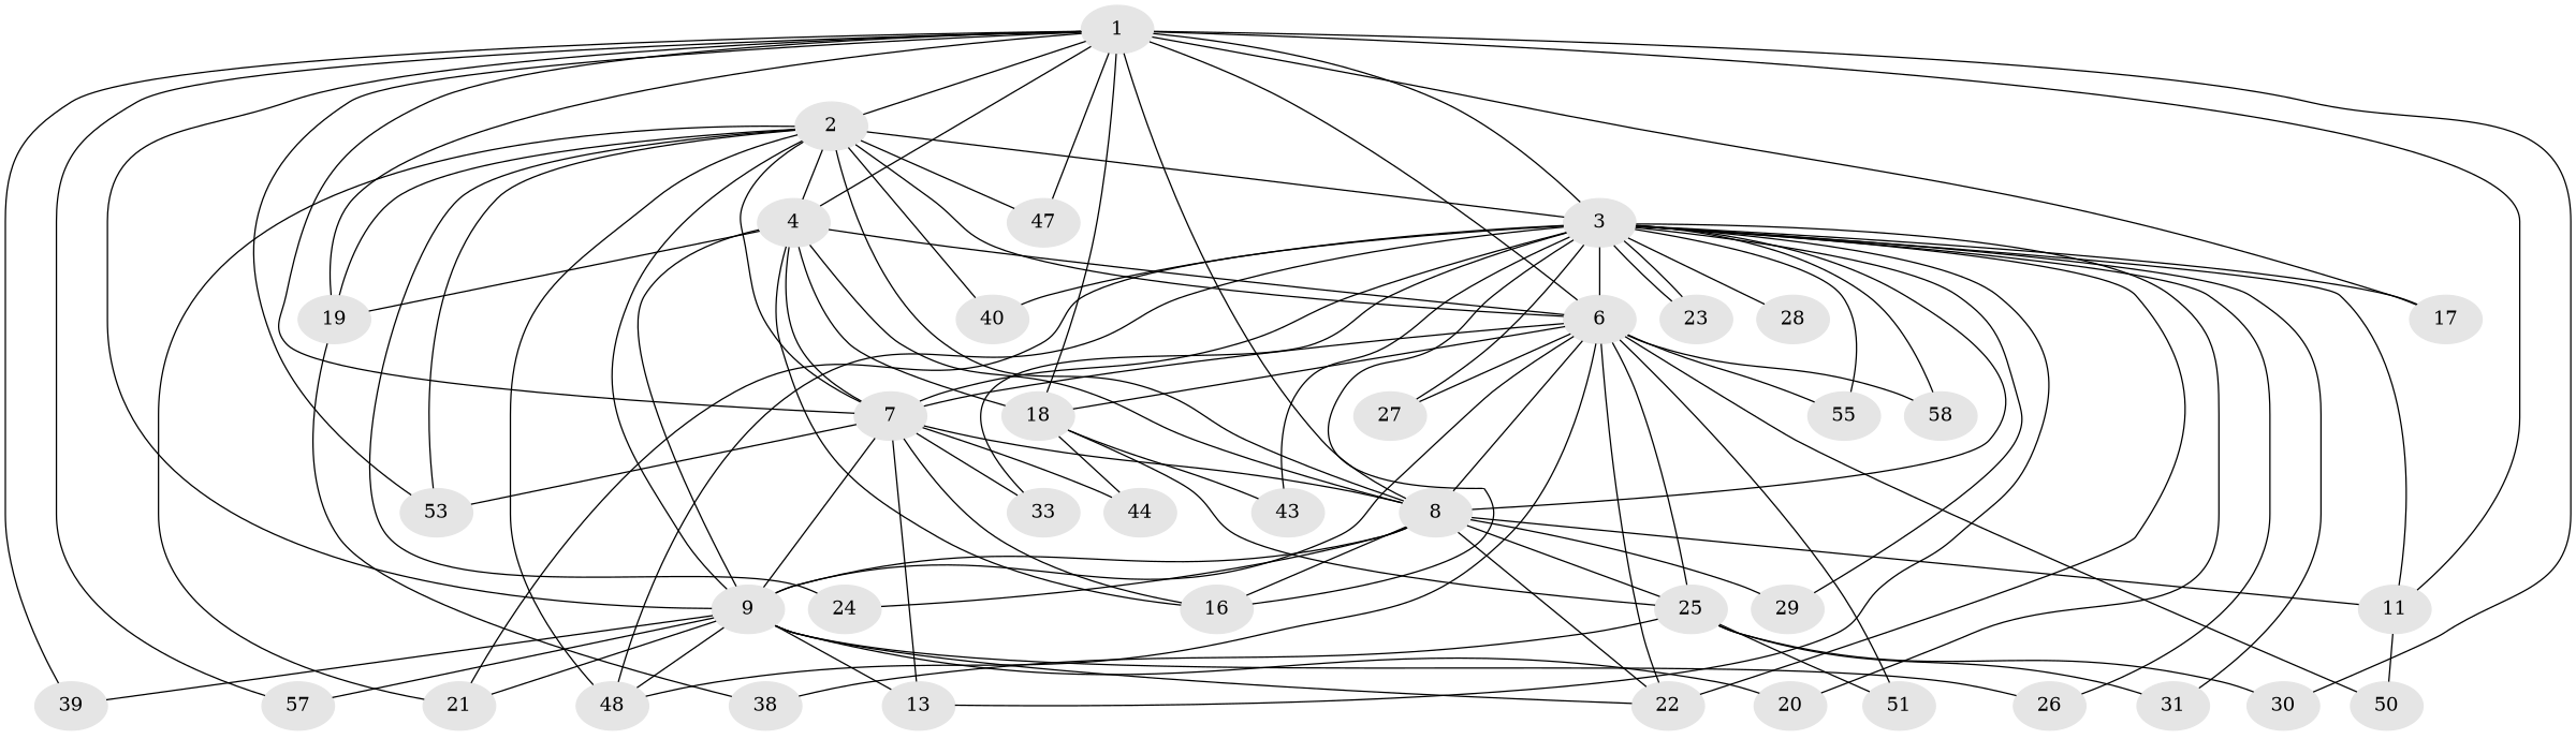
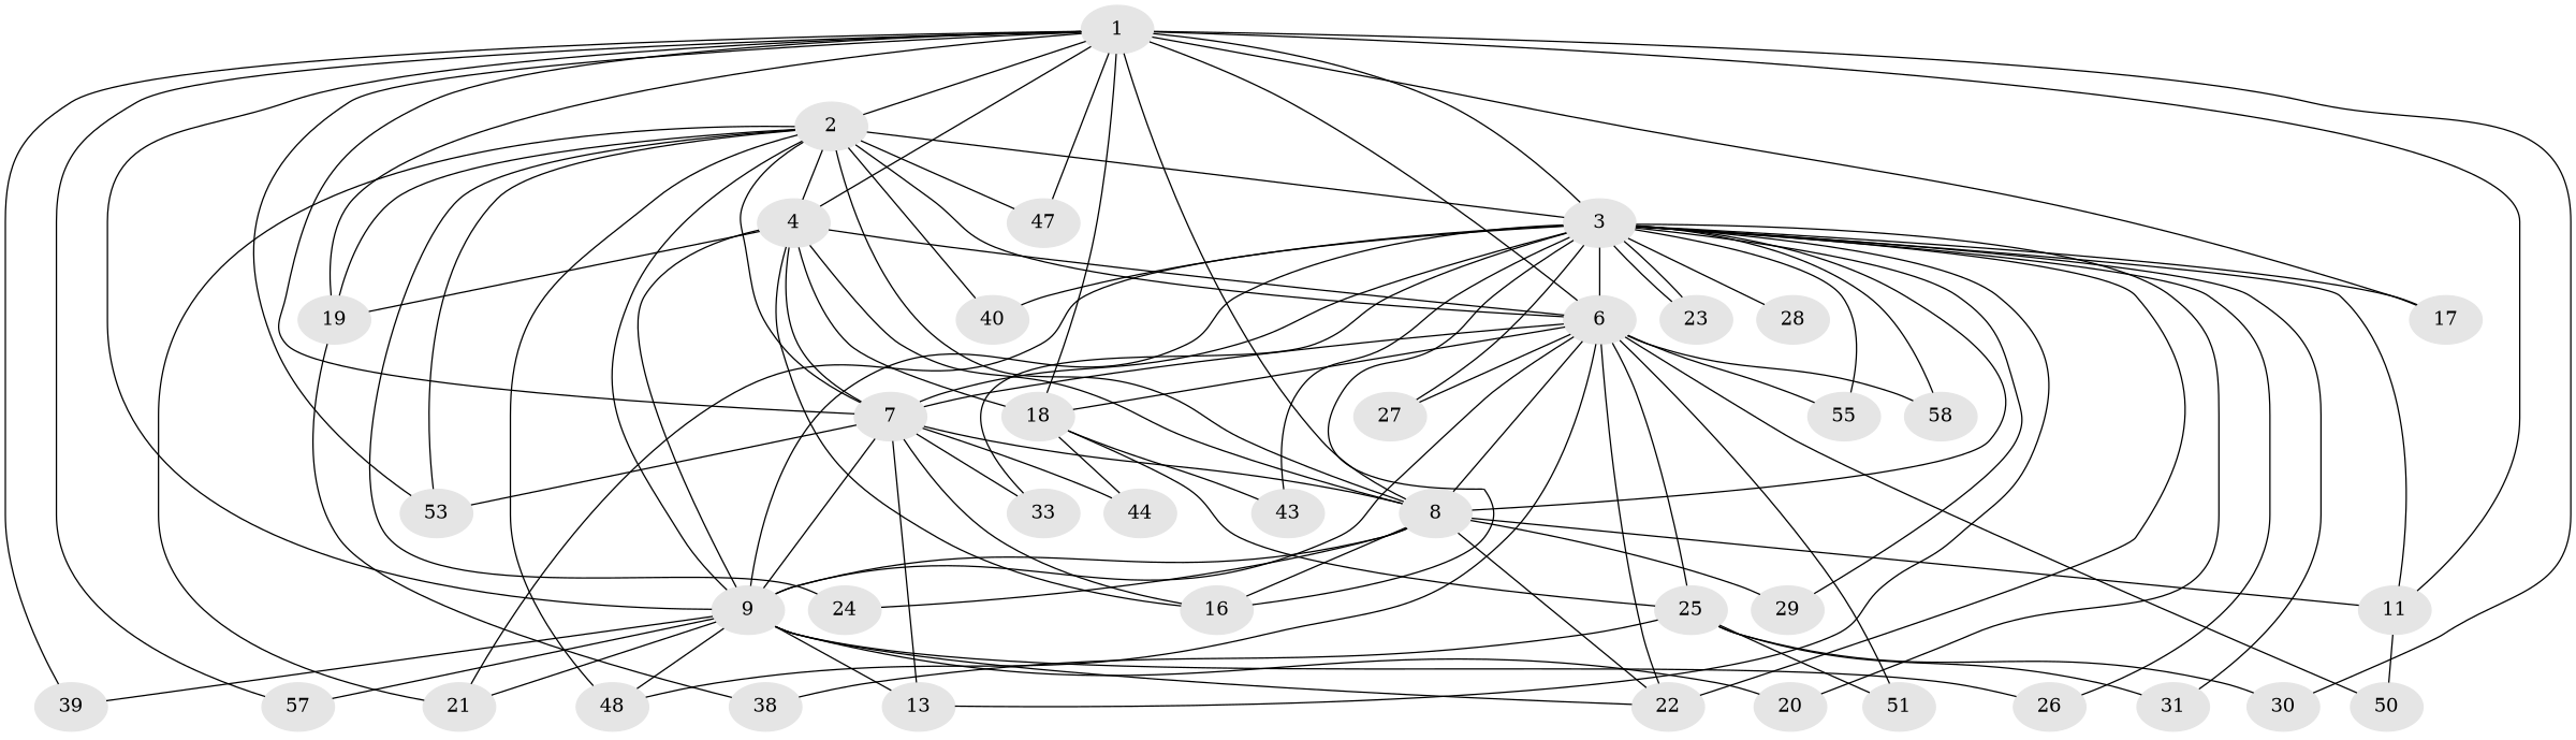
  graph {
    node [color=gray90 style=filled]
    1 [super="+41"]
    2 [super="+46"]
    3 [super="+5"]
    4 [super="+37"]
    6 [super="+12"]
    7 [super="+42"]
    8 [super="+10"]
    9 [super="+49"]
    11 [super="+14"]
    17
    18 [super="+32"]
    19
    30
    39
    47
    53 [super="+56"]
    57
    21 [super="+52"]
    24
    40 [super="+54"]
    48
    13 [super="+15"]
    16 [super="+35"]
    20
    23
    26
    27
    28
    29
    31
    33 [super="+36"]
    43
    55
    58
    22 [super="+34"]
    25 [super="+45"]
    50
    51
    44
    38
    1 -- 2
    1 -- 3 [weight=2]
    1 -- 4
    1 -- 6
    1 -- 7
    1 -- 8 [weight=2]
    1 -- 9
    1 -- 11
    1 -- 17
    1 -- 18 [weight=2]
    1 -- 19
    1 -- 30
    1 -- 39
    1 -- 47
    1 -- 53
    1 -- 57
    2 -- 3 [weight=2]
    2 -- 4
    2 -- 6
    2 -- 7
    2 -- 8 [weight=2]
    2 -- 9
    2 -- 19
    2 -- 47
    2 -- 53
    2 -- 21
    2 -- 24
    2 -- 40
    2 -- 48
    3 -- 6 [weight=3]
    3 -- 7 [weight=2]
    3 -- 8 [weight=4]
-   3 -- 48 [weight=2]
+   3 -- 9 [weight=2]
    3 -- 11
    3 -- 17
    3 -- 21
    3 -- 40 [weight=2]
    3 -- 13
    3 -- 16
    3 -- 20
    3 -- 23
    3 -- 23
    3 -- 26
    3 -- 27
    3 -- 28 [weight=2]
    3 -- 29
    3 -- 31
    3 -- 33 [weight=2]
    3 -- 43
    3 -- 55
    3 -- 58
    3 -- 22 [weight=3]
    4 -- 6
    4 -- 7
    4 -- 8 [weight=2]
    4 -- 9
    4 -- 18
    4 -- 19
    4 -- 16
    6 -- 7
    6 -- 8 [weight=2]
    6 -- 9
    6 -- 18
    6 -- 48
    6 -- 27
    6 -- 55
    6 -- 58
    6 -- 22
    6 -- 25
    6 -- 50
    6 -- 51
    7 -- 8 [weight=2]
    7 -- 9
    7 -- 53
    7 -- 13
    7 -- 16
    7 -- 33
    7 -- 44
    8 -- 9 [weight=2]
    8 -- 11
    8 -- 24
    8 -- 16
    8 -- 29
    8 -- 22
-   8 -- 25
    9 -- 39
    9 -- 57
    9 -- 21
    9 -- 48
    9 -- 13
    9 -- 20
    9 -- 26
    9 -- 22
    11 -- 50
    18 -- 43
    18 -- 25
    18 -- 44
    19 -- 38
    25 -- 30
    25 -- 31
    25 -- 51
    25 -- 38
  }
